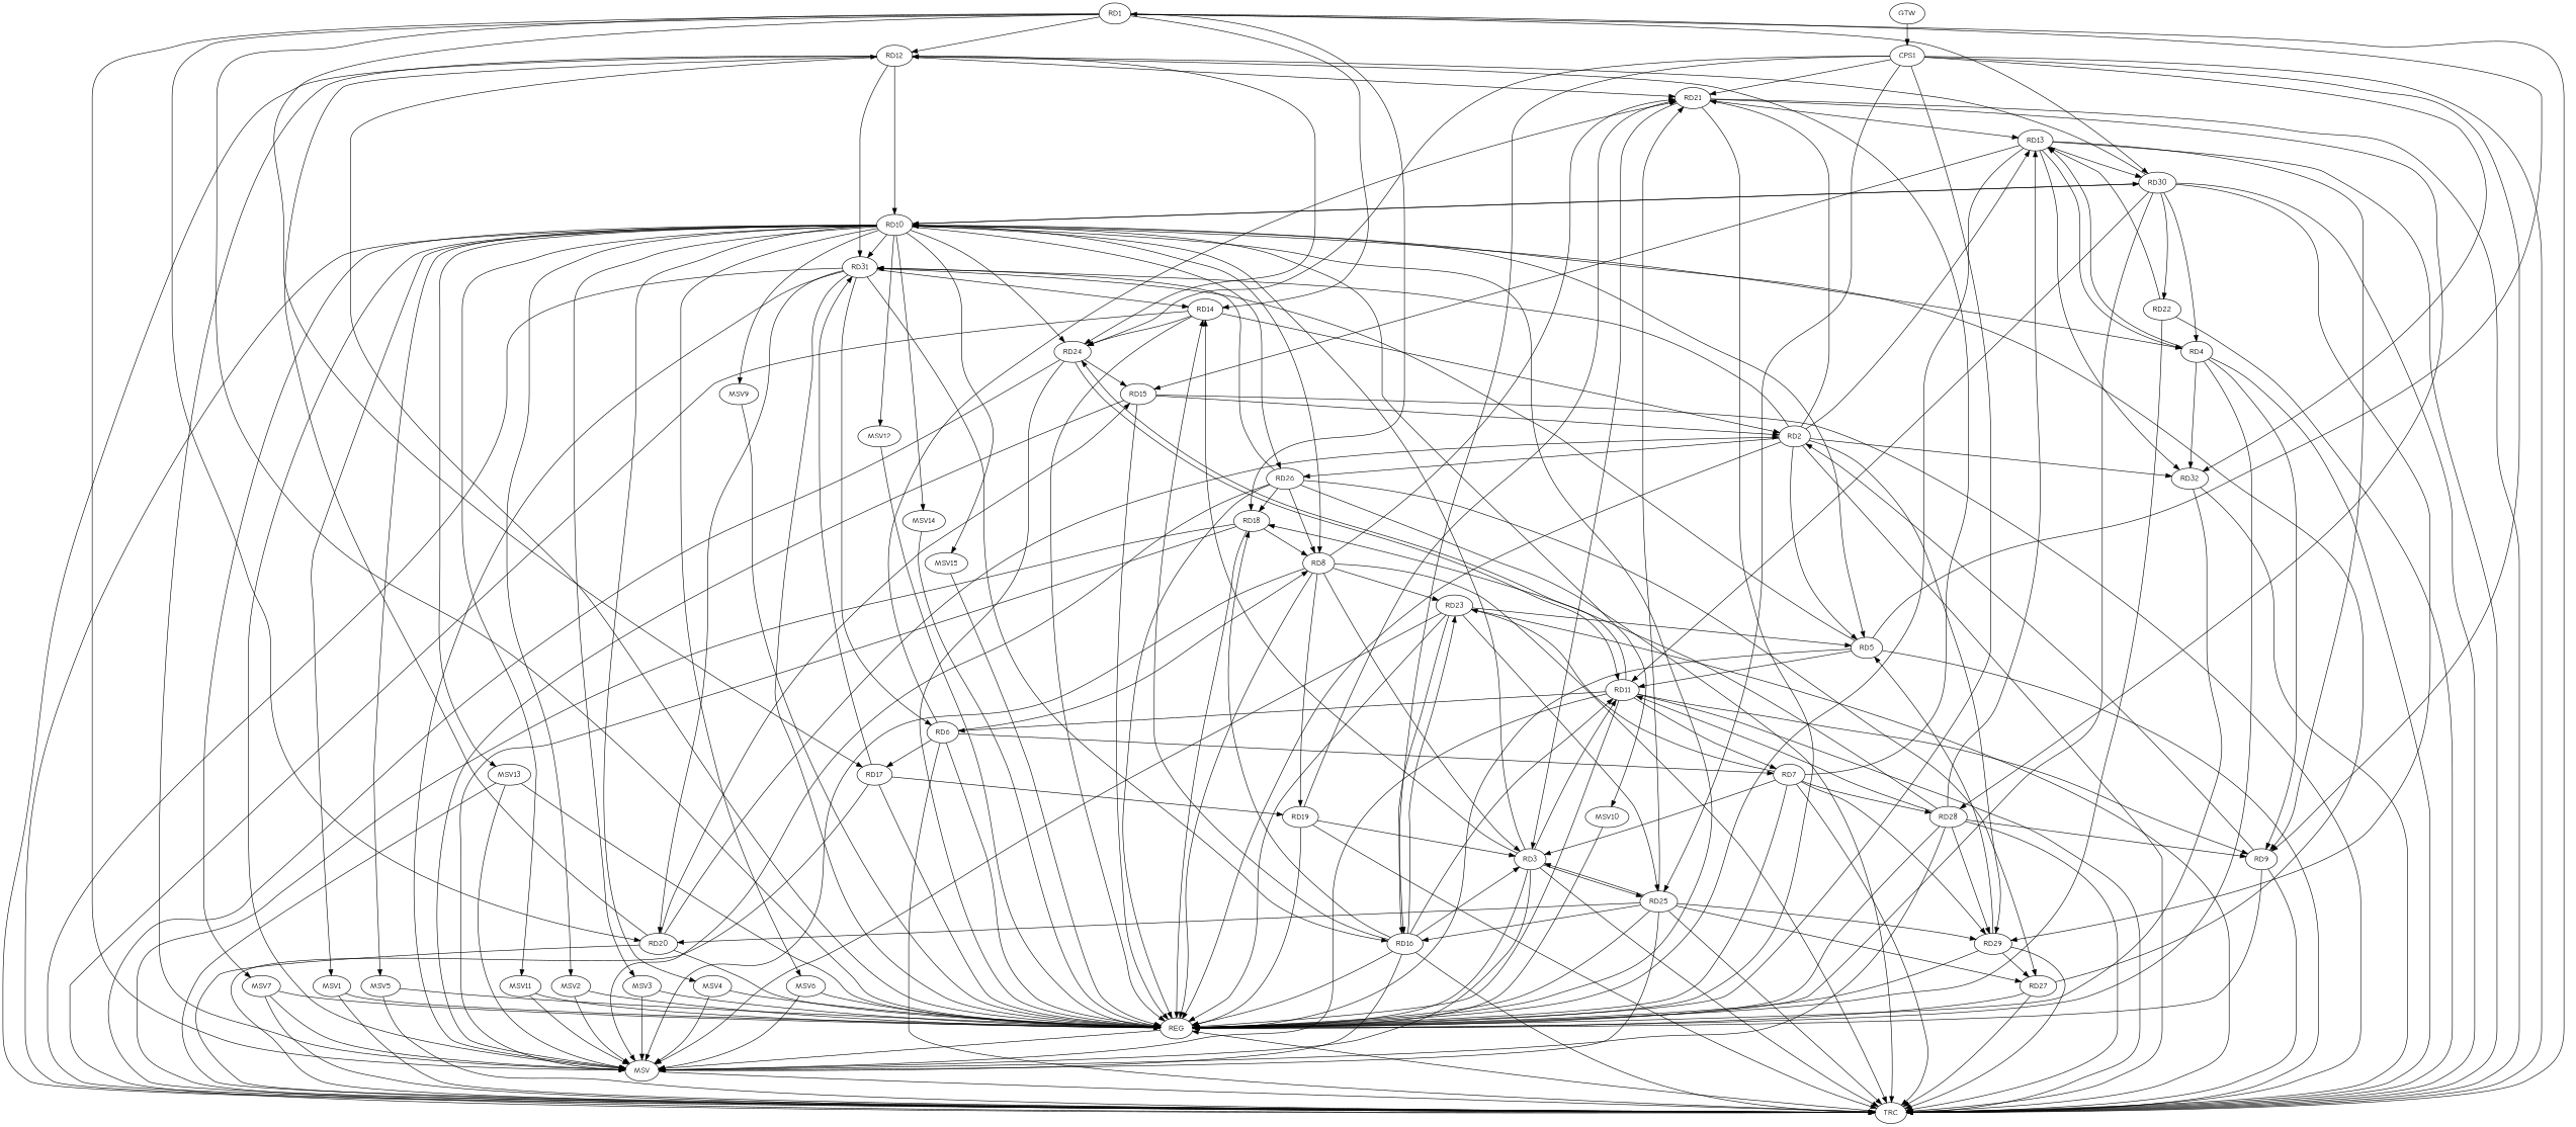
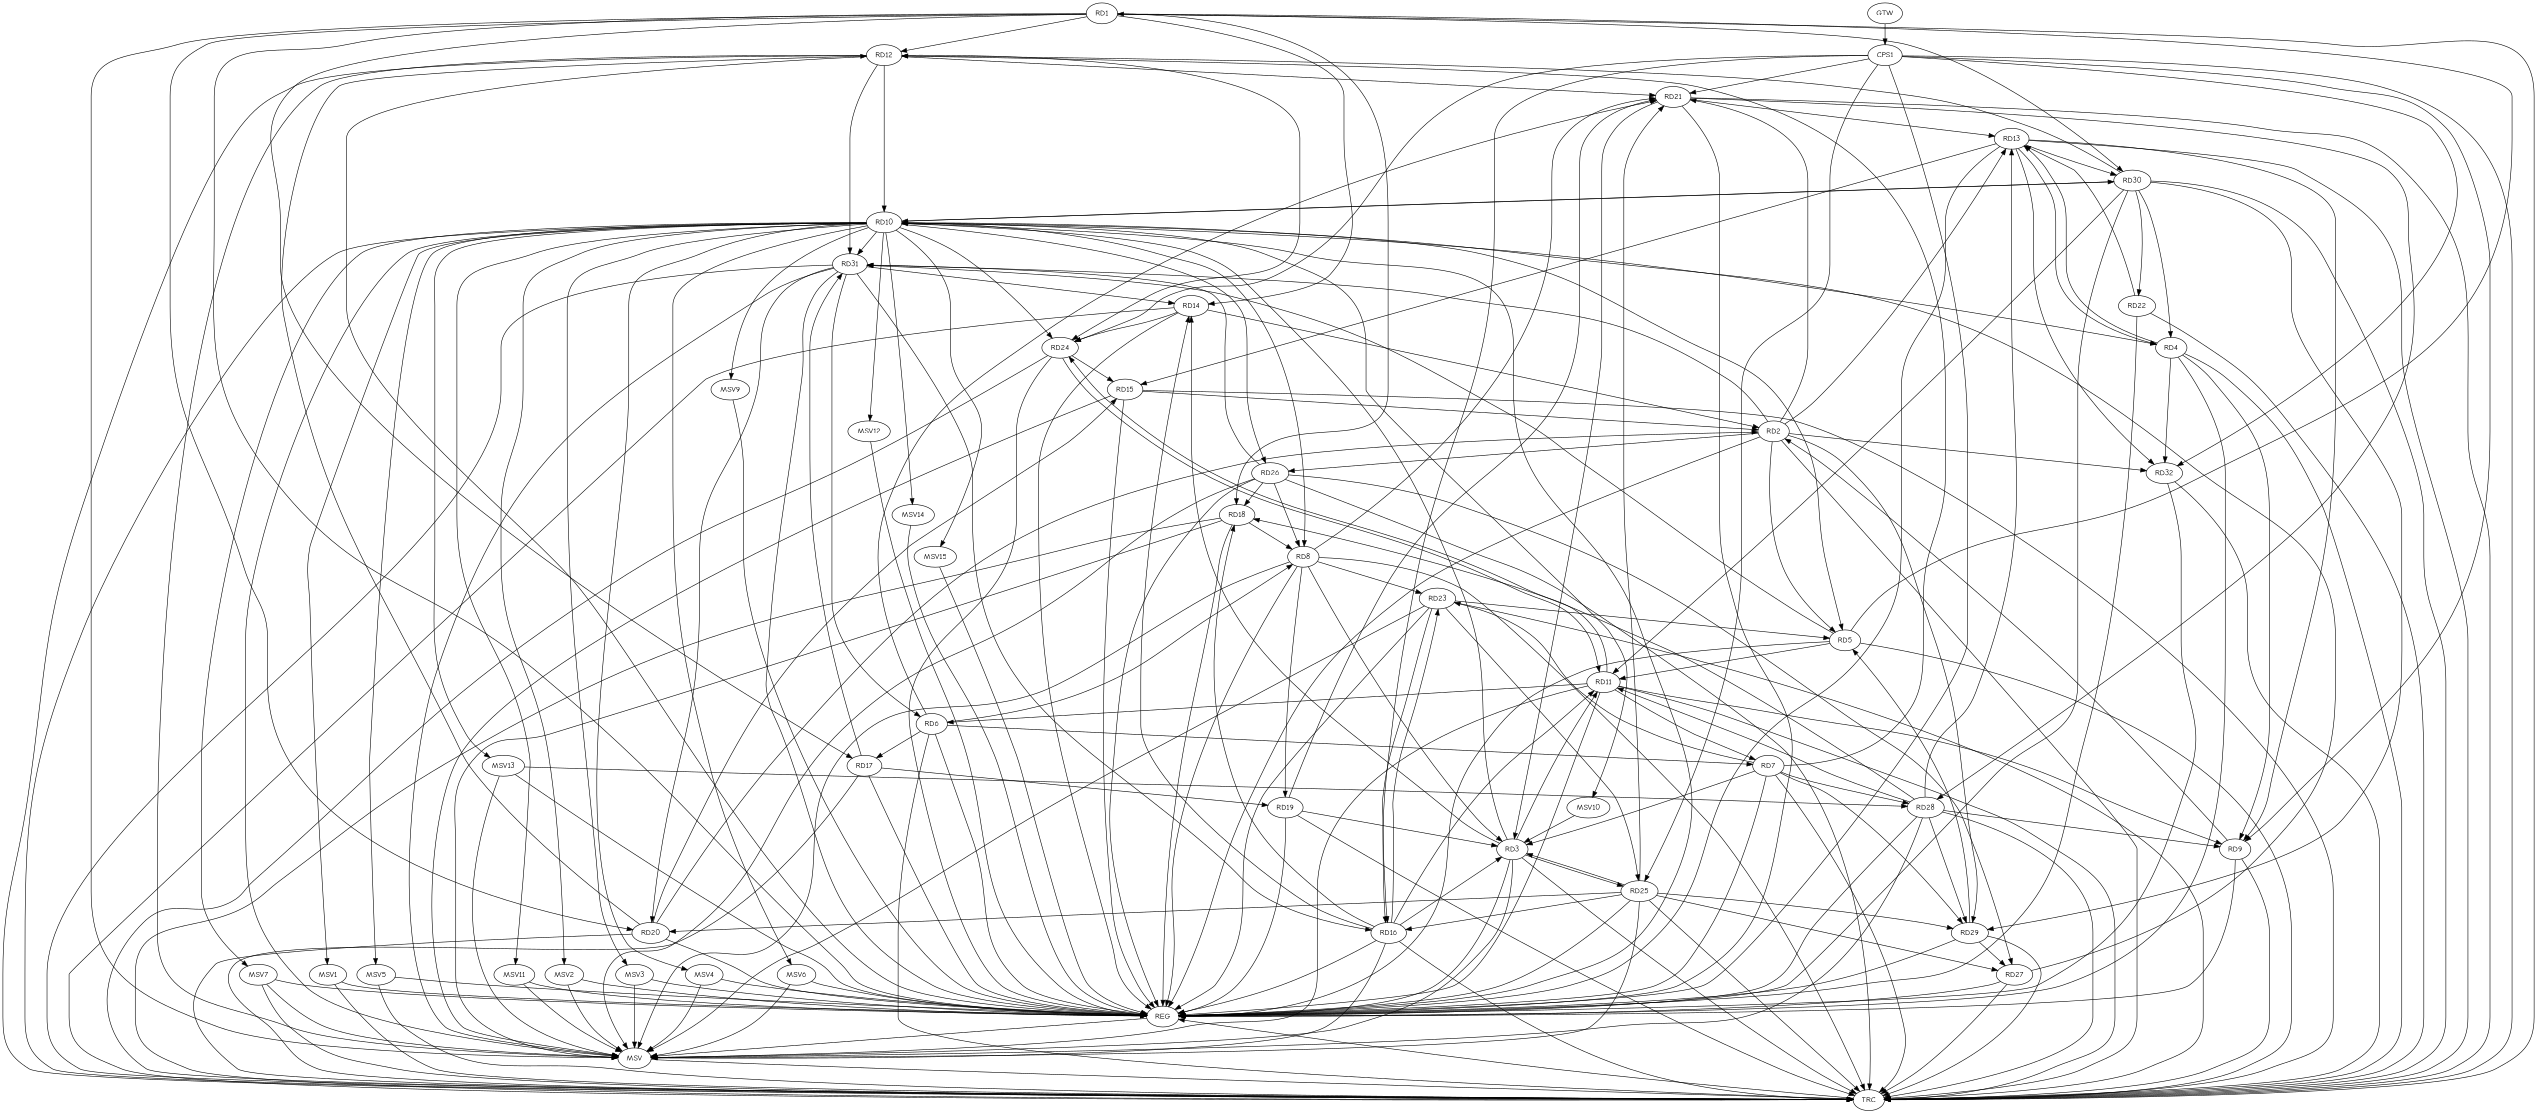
  strict digraph {
    fontname="Comic Neue"
    node [fontname="Comic Neue"]
    edge [fontname="Comic Neue"]
    n1 [label=RD1]
    n2 [label=RD12]
    n3 [label=RD14]
    n4 [label=RD17]
    n5 [label=RD18]
    n6 [label=RD20]
    n7 [label=RD30]
    n8 [label=REG]
    n9 [label=MSV]
    n10 [label=TRC]
    n11 [label=RD21]
    n12 [label=RD31]
    n13 [label=RD10]
    n14 [label=RD24]
    n15 [label=RD2]
    n16 [label=RD19]
    n17 [label=RD8]
    n18 [label=RD15]
    n19 [label=RD29]
    n20 [label=RD11]
    n21 [label=RD4]
    n22 [label=RD22]
    n23 [label=RD5]
    n24 [label=RD13]
    n25 [label=RD26]
    n26 [label=RD32]
    n27 [label=RD9]
    n28 [label=RD3]
    n29 [label=RD28]
    n30 [label=RD27]
    n31 [label=RD6]
    n32 [label=RD16]
    n33 [label=RD25]
    n34 [label=MSV1]
    n35 [label=MSV2]
    n36 [label=MSV3]
    n37 [label=MSV4]
    n38 [label=MSV5]
    n39 [label=MSV6]
    n40 [label=MSV7]
    n41 [label=MSV9]
    n42 [label=MSV10]
    n43 [label=MSV11]
    n44 [label=MSV12]
    n45 [label=MSV13]
    n46 [label=MSV14]
    n47 [label=MSV15]
    n48 [label=RD7]
    n49 [label=RD23]
    n50 [label=CPS1]
    n51 [label=GTW]
    n1 -> n2
    n1 -> n3
    n1 -> n4
    n1 -> n5
    n1 -> n6
    n1 -> n7
    n1 -> n8
    n1 -> n9
    n1 -> n10
    n2 -> n8
    n2 -> n9
    n2 -> n10
    n2 -> n11
    n2 -> n12
    n2 -> n13
    n2 -> n14
    n3 -> n8
    n3 -> n10
    n3 -> n14
    n3 -> n15
    n4 -> n8
    n4 -> n10
    n4 -> n12
    n4 -> n16
    n5 -> n8
    n5 -> n9
    n5 -> n10
    n5 -> n17
    n6 -> n2
    n6 -> n8
    n6 -> n10
    n6 -> n15
    n6 -> n18
    n7 -> n2
    n7 -> n8
    n7 -> n10
    n7 -> n13
    n7 -> n19
    n7 -> n20
    n7 -> n21
    n7 -> n22
    n8 -> n9
    n9 -> n10
    n10 -> n8
    n11 -> n8
    n11 -> n10
    n11 -> n24
    n11 -> n28
    n11 -> n29
    n12 -> n3
    n12 -> n6
    n12 -> n8
    n12 -> n9
    n12 -> n10
    n12 -> n31
    n12 -> n32
    n13 -> n7
    n13 -> n8
    n13 -> n9
    n13 -> n10
    n13 -> n12
    n13 -> n14
    n13 -> n17
    n13 -> n21
    n13 -> n23
    n13 -> n25
    n13 -> n34
    n13 -> n35
    n13 -> n36
    n13 -> n37
    n13 -> n38
    n13 -> n39
    n13 -> n40
    n13 -> n41
    n13 -> n42
    n13 -> n43
    n13 -> n44
    n13 -> n45
    n13 -> n46
    n13 -> n47
    n14 -> n8
    n14 -> n10
    n14 -> n18
    n14 -> n20
    n15 -> n8
    n15 -> n10
    n15 -> n11
    n15 -> n12
    n15 -> n19
    n15 -> n23
    n15 -> n24
    n15 -> n25
    n15 -> n26
    n16 -> n8
    n16 -> n10
    n16 -> n11
    n16 -> n28
    n17 -> n8
    n17 -> n9
    n17 -> n10
    n17 -> n11
    n17 -> n16
    n17 -> n28
    n17 -> n49
    n18 -> n8
    n18 -> n9
    n18 -> n10
    n18 -> n15
    n19 -> n8
    n19 -> n10
    n19 -> n23
    n19 -> n30
    n20 -> n8
    n20 -> n9
    n20 -> n10
    n20 -> n14
    n20 -> n27
    n20 -> n31
    n20 -> n48
    n21 -> n8
    n21 -> n10
    n21 -> n24
    n21 -> n26
    n21 -> n27
    n22 -> n8
    n22 -> n10
    n22 -> n24
    n23 -> n1
    n23 -> n8
    n23 -> n10
    n23 -> n12
    n23 -> n20
    n24 -> n7
    n24 -> n8
    n24 -> n10
    n24 -> n18
    n24 -> n21
    n24 -> n26
    n24 -> n27
    n25 -> n5
    n25 -> n8
    n25 -> n9
    n25 -> n10
    n25 -> n12
    n25 -> n17
    n25 -> n30
    n26 -> n8
    n26 -> n10
    n27 -> n8
    n27 -> n10
    n27 -> n15
    n28 -> n3
    n28 -> n8
    n28 -> n9
    n28 -> n10
    n28 -> n13
    n28 -> n20
    n28 -> n33
    n29 -> n5
    n29 -> n8
    n29 -> n9
    n29 -> n10
    n29 -> n19
    n29 -> n20
    n29 -> n24
    n29 -> n27
    n30 -> n8
    n30 -> n10
    n30 -> n13
    n31 -> n4
    n31 -> n8
    n31 -> n10
    n31 -> n11
    n31 -> n17
    n31 -> n48
    n32 -> n3
    n32 -> n5
    n32 -> n8
    n32 -> n9
    n32 -> n10
    n32 -> n20
    n32 -> n28
    n32 -> n49
    n33 -> n6
    n33 -> n8
    n33 -> n9
    n33 -> n10
    n33 -> n11
    n33 -> n19
    n33 -> n28
    n33 -> n30
    n33 -> n32
    n34 -> n8
    n34 -> n10
    n35 -> n8
    n35 -> n9
    n36 -> n8
    n36 -> n9
    n37 -> n8
    n37 -> n9
    n38 -> n8
    n38 -> n10
    n39 -> n8
    n39 -> n9
    n40 -> n8
    n40 -> n9
    n40 -> n10
    n41 -> n8
-   n42 -> n8
+   n42 -> n28
    n43 -> n8
    n43 -> n9
    n44 -> n8
    n45 -> n8
    n45 -> n9
-   n45 -> n10
+   n45 -> n29
    n46 -> n8
    n47 -> n8
    n48 -> n2
    n48 -> n8
    n48 -> n10
    n48 -> n19
    n48 -> n28
    n48 -> n29
    n48 -> n49
    n49 -> n8
    n49 -> n9
    n49 -> n10
    n49 -> n23
    n49 -> n32
    n49 -> n33
    n50 -> n8
    n50 -> n10
    n50 -> n11
    n50 -> n14
    n50 -> n26
    n50 -> n27
    n50 -> n32
    n50 -> n33
    n51 -> n50
  }
